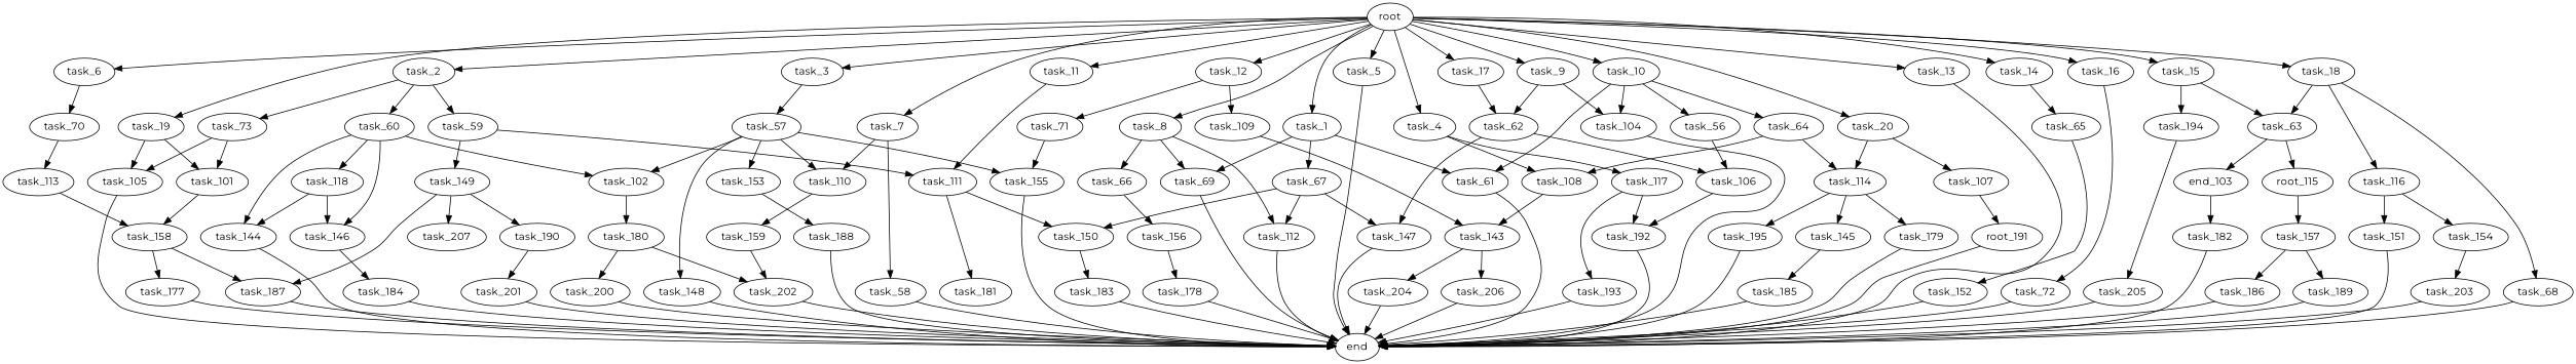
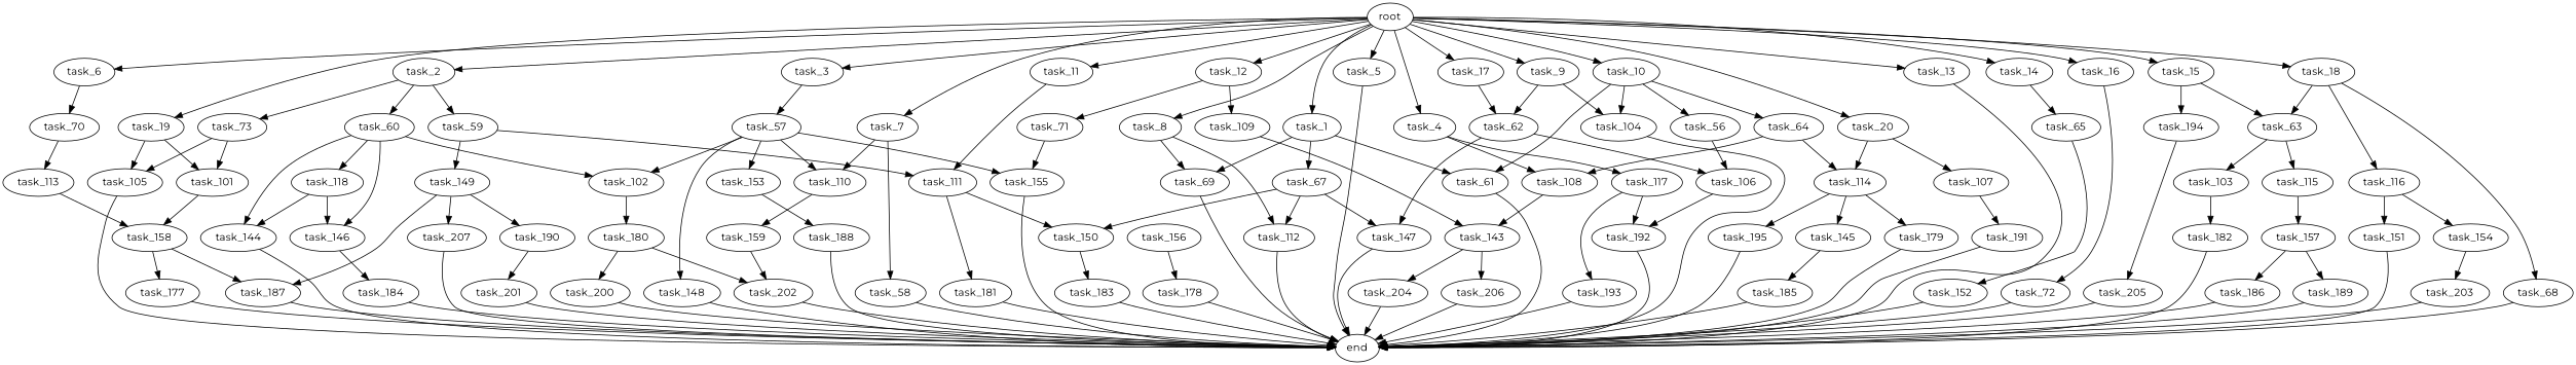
  digraph {
    fontname=Montserrat
    node [fontname=Montserrat]
    edge [fontname=Montserrat]
    root
    task_1
    task_2
    task_3
    task_4
    task_5
    task_6
    task_7
    task_8
    task_9
    task_10
    task_11
    task_12
    task_13
    task_14
    task_15
    task_16
    task_17
    task_18
    task_19
    task_20
    task_61
    task_67
    task_69
    task_59
    task_60
    task_73
    task_57
    task_108
    task_117
    end
    task_70
    task_58
    task_110
-   task_66
    task_112
    task_62
    task_104
    task_56
    task_64
    task_111
    task_71
    task_109
    task_65
    task_63
    task_194
    task_72
    task_68
    task_116
    task_101
    task_105
    task_107
    task_114
    task_147
    task_150
    task_149
    task_102
    task_118
    task_144
    task_146
    task_148
    task_153
    task_155
    task_143
    task_192
    task_193
    task_113
    task_159
    task_156
    task_106
    task_181
    task_152
-   task_103 [label=end_103]
-   task_115 [label=root_115]
+   task_103
+   task_115
    task_151
    task_154
    task_158
-   task_191 [label=root_191]
+   task_191
    task_145
    task_179
    task_195
    task_180
    task_188
    task_187
    task_190
    task_207
    task_184
    task_182
    task_157
    task_178
    task_183
    task_177
    task_202
    task_200
    task_204
    task_206
    task_185
    task_186
    task_189
    task_203
    task_205
    task_201
    root -> task_1
    root -> task_2
    root -> task_3
    root -> task_4
    root -> task_5
    root -> task_6
    root -> task_7
    root -> task_8
    root -> task_9
    root -> task_10
    root -> task_11
    root -> task_12
    root -> task_13
    root -> task_14
    root -> task_15
    root -> task_16
    root -> task_17
    root -> task_18
    root -> task_19
    root -> task_20
    task_1 -> task_61
    task_1 -> task_67
    task_1 -> task_69
    task_2 -> task_59
    task_2 -> task_60
    task_2 -> task_73
    task_3 -> task_57
    task_4 -> task_108
    task_4 -> task_117
    task_5 -> end
    task_6 -> task_70
    task_7 -> task_58
    task_7 -> task_110
    task_8 -> task_69
-   task_8 -> task_66
    task_8 -> task_112
    task_9 -> task_62
    task_9 -> task_104
    task_10 -> task_61
    task_10 -> task_104
    task_10 -> task_56
    task_10 -> task_64
    task_11 -> task_111
    task_12 -> task_71
    task_12 -> task_109
    task_13 -> end
    task_14 -> task_65
    task_15 -> task_63
    task_15 -> task_194
    task_16 -> task_72
    task_17 -> task_62
    task_18 -> task_63
    task_18 -> task_68
    task_18 -> task_116
    task_19 -> task_101
    task_19 -> task_105
    task_20 -> task_107
    task_20 -> task_114
    task_61 -> end
    task_67 -> task_112
    task_67 -> task_147
    task_67 -> task_150
    task_69 -> end
    task_59 -> task_111
    task_59 -> task_149
    task_60 -> task_102
    task_60 -> task_118
    task_60 -> task_144
    task_60 -> task_146
    task_73 -> task_101
    task_73 -> task_105
    task_57 -> task_110
    task_57 -> task_102
    task_57 -> task_148
    task_57 -> task_153
    task_57 -> task_155
    task_108 -> task_143
    task_117 -> task_192
    task_117 -> task_193
    task_70 -> task_113
    task_58 -> end
    task_110 -> task_159
-   task_66 -> task_156
    task_112 -> end
    task_62 -> task_147
    task_62 -> task_106
    task_104 -> end
    task_56 -> task_106
    task_64 -> task_108
    task_64 -> task_114
    task_111 -> task_150
    task_111 -> task_181
    task_71 -> task_155
    task_109 -> task_143
    task_65 -> task_152
    task_63 -> task_103
    task_63 -> task_115
    task_194 -> task_205
    task_72 -> end
    task_68 -> end
    task_116 -> task_151
    task_116 -> task_154
    task_101 -> task_158
    task_105 -> end
    task_107 -> task_191
    task_114 -> task_145
    task_114 -> task_179
    task_114 -> task_195
    task_147 -> end
    task_150 -> task_183
    task_149 -> task_187
    task_149 -> task_190
    task_149 -> task_207
    task_102 -> task_180
    task_118 -> task_144
    task_118 -> task_146
    task_144 -> end
    task_146 -> task_184
    task_148 -> end
    task_153 -> task_188
    task_155 -> end
    task_143 -> task_204
    task_143 -> task_206
    task_192 -> end
    task_193 -> end
    task_113 -> task_158
    task_159 -> task_202
    task_156 -> task_178
    task_106 -> task_192
+   task_181 -> end
    task_152 -> end
    task_103 -> task_182
    task_115 -> task_157
    task_151 -> end
    task_154 -> task_203
    task_158 -> task_187
    task_158 -> task_177
    task_191 -> end
    task_145 -> task_185
    task_179 -> end
    task_195 -> end
    task_180 -> task_202
    task_180 -> task_200
    task_188 -> end
    task_187 -> end
    task_190 -> task_201
+   task_207 -> end
    task_184 -> end
    task_182 -> end
    task_157 -> task_186
    task_157 -> task_189
    task_178 -> end
    task_183 -> end
    task_177 -> end
    task_202 -> end
    task_200 -> end
    task_204 -> end
    task_206 -> end
    task_185 -> end
    task_186 -> end
    task_189 -> end
    task_203 -> end
    task_205 -> end
    task_201 -> end
  }
